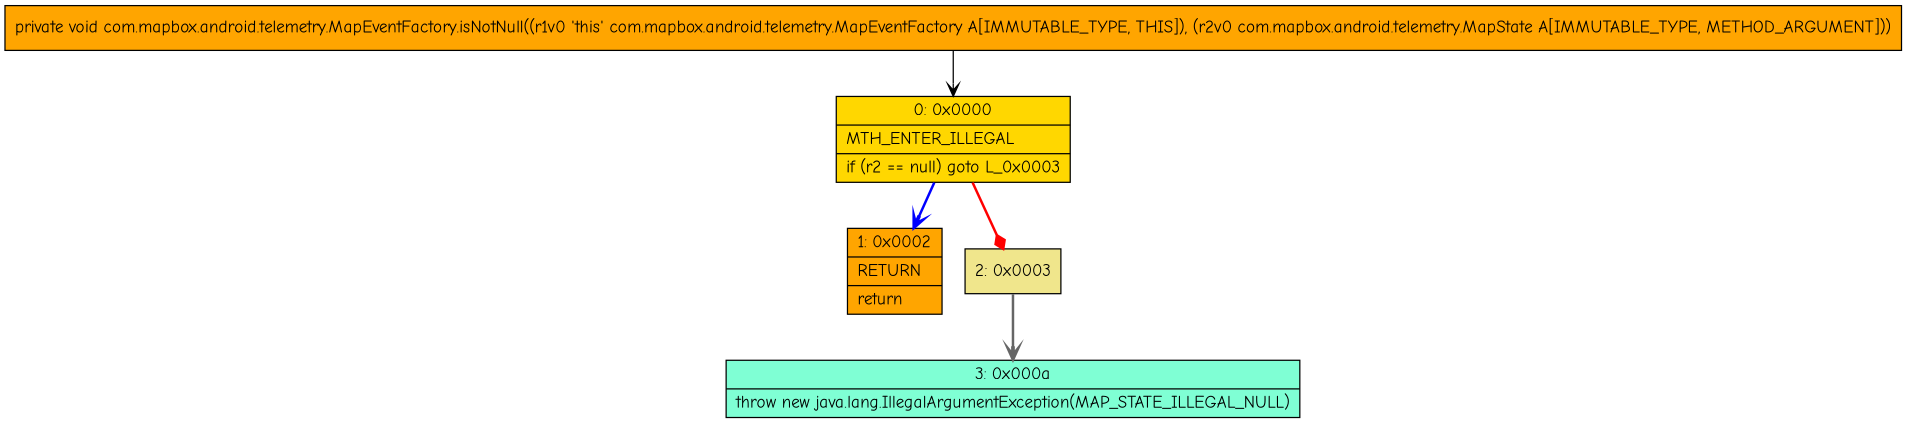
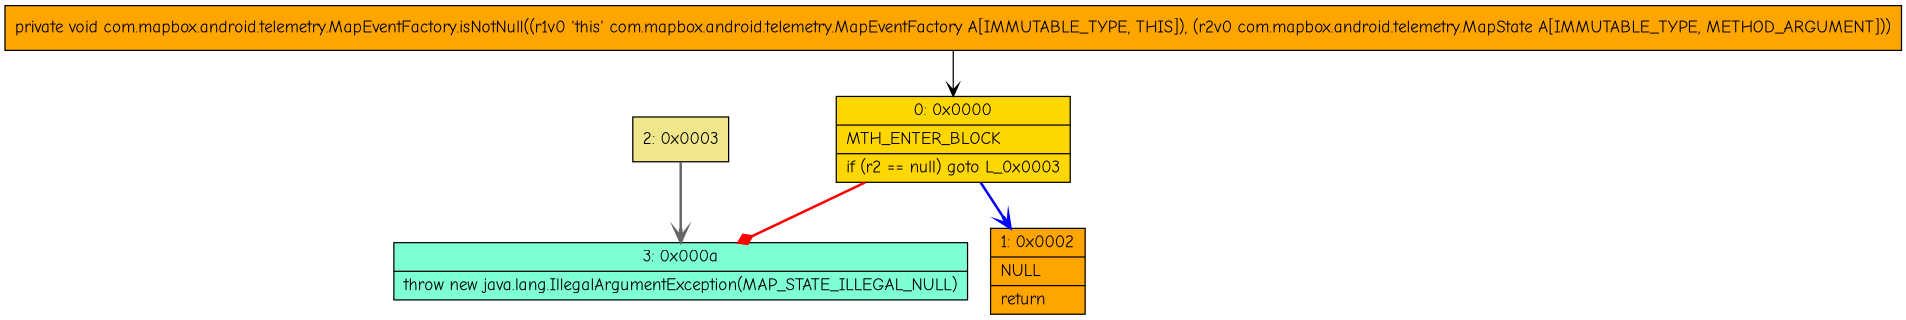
  digraph {
    fontname="Comic Neue"
    node [fillcolor=orange fontname="Comic Neue" shape=record style=filled]
    edge [arrowhead=vee fontname="Comic Neue" style=bold]
-   n1 [fillcolor=gold label="{0\:\ 0x0000|MTH_ENTER_ILLEGAL\l|if (r2 == null) goto L_0x0003\l}"]
-   n2 [label="{1\:\ 0x0002|RETURN\l|return\l}"]
+   n1 [fillcolor=gold label="{0\:\ 0x0000|MTH_ENTER_BLOCK\l|if (r2 == null) goto L_0x0003\l}"]
+   n2 [label="{1\:\ 0x0002|NULL\l|return\l}"]
    n3 [fillcolor=khaki label="{2\:\ 0x0003}"]
    n4 [fillcolor=aquamarine label="{3\:\ 0x000a|throw new java.lang.IllegalArgumentException(MAP_STATE_ILLEGAL_NULL)\l}"]
    n5 [label="{private void com.mapbox.android.telemetry.MapEventFactory.isNotNull((r1v0 'this' com.mapbox.android.telemetry.MapEventFactory A[IMMUTABLE_TYPE, THIS]), (r2v0 com.mapbox.android.telemetry.MapState A[IMMUTABLE_TYPE, METHOD_ARGUMENT])) }"]
    n1 -> n2 [color=blue]
-   n1 -> n3 [arrowhead=diamond color=red]
+   n1 -> n4 [arrowhead=diamond color=red]
    n3 -> n4 [color=gray40]
    n5 -> n1 [color=black style=solid]
  }
